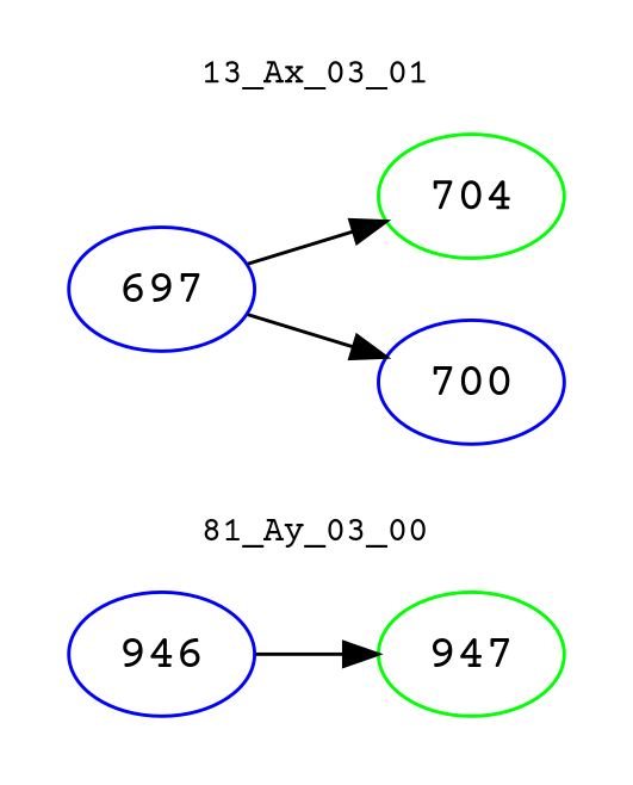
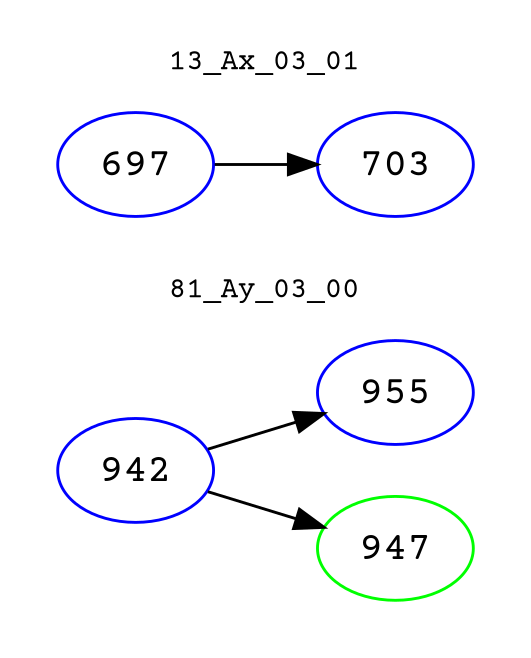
  digraph {
    fontname="Courier Prime"
    rankdir=LR
    node [color=blue fontname="Courier Prime"]
    edge [color=black fontname="Courier Prime"]
-   n1 [label=946]
+   n1 [label=942]
    n2 [color=green label=947]
+   n3 [label=955]
    n4 [label=697]
-   n5 [label=700]
-   n6 [color=green label=704]
+   n5 [label=703]
    subgraph cluster_1 {
      color=white
      fontsize=10
      label="81_Ay_03_00"
      n1
      n2
+     n3
    }
    subgraph cluster_2 {
      color=white
      fontsize=10
      label="13_Ax_03_01"
      n4
      n5
-     n6
    }
    n1 -> n2
+   n1 -> n3
    n4 -> n5
-   n4 -> n6
  }
